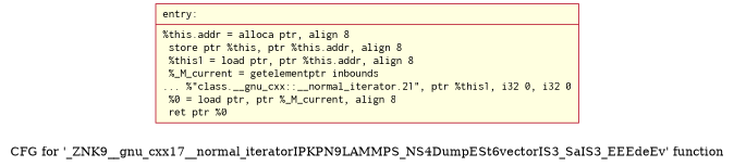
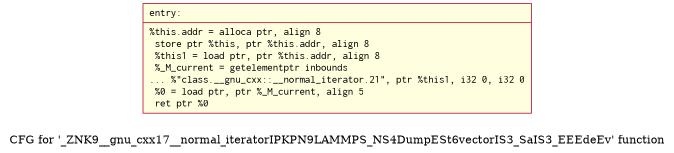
  digraph {
    label="CFG for '_ZNK9__gnu_cxx17__normal_iteratorIPKPN9LAMMPS_NS4DumpESt6vectorIS3_SaIS3_EEEdeEv' function"
-   n1 [color="#b70d28ff" fillcolor=lightyellow fontname=Courier label="{entry:\l|  %this.addr = alloca ptr, align 8\l  store ptr %this, ptr %this.addr, align 8\l  %this1 = load ptr, ptr %this.addr, align 8\l  %_M_current = getelementptr inbounds\l... %\"class.__gnu_cxx::__normal_iterator.21\", ptr %this1, i32 0, i32 0\l  %0 = load ptr, ptr %_M_current, align 8\l  ret ptr %0\l}" shape=record style=filled]
+   n1 [color="#b70d28ff" fillcolor=lightyellow fontname=Courier label="{entry:\l|  %this.addr = alloca ptr, align 8\l  store ptr %this, ptr %this.addr, align 8\l  %this1 = load ptr, ptr %this.addr, align 8\l  %_M_current = getelementptr inbounds\l... %\"class.__gnu_cxx::__normal_iterator.21\", ptr %this1, i32 0, i32 0\l  %0 = load ptr, ptr %_M_current, align 5\l  ret ptr %0\l}" shape=record style=filled]
  }
